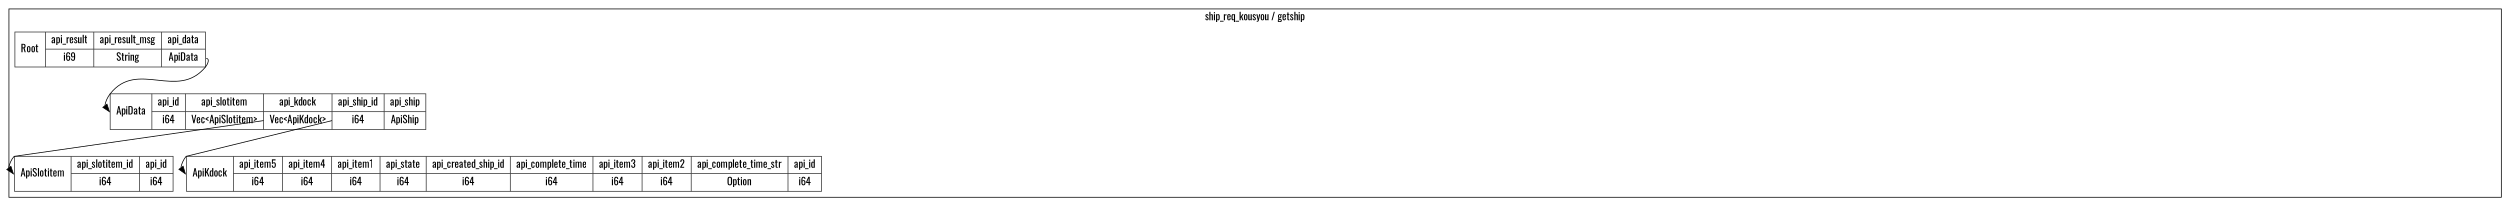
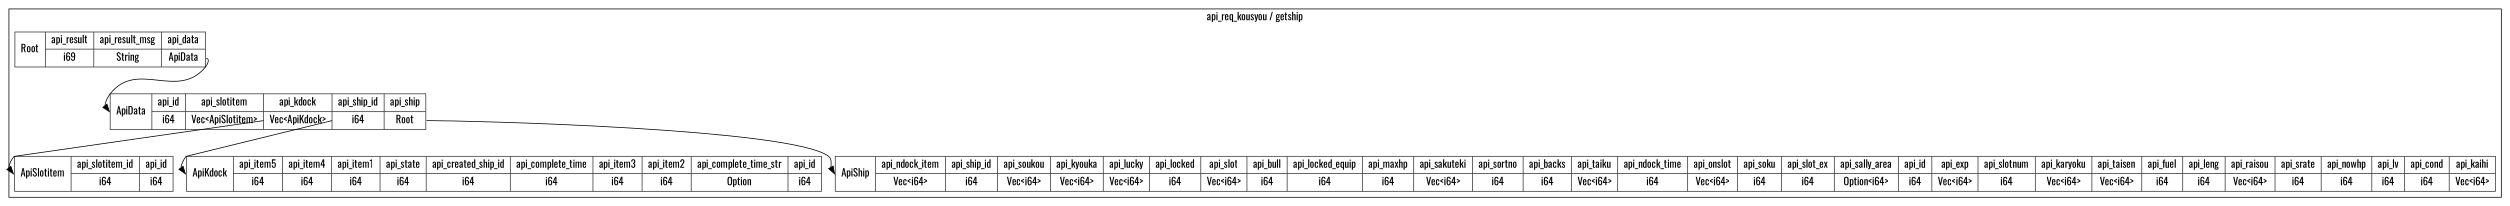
  digraph {
    fontname=Oswald
    rankdir=TB
    node [color=gray20 fontname=Oswald shape=record style=solid]
    edge [fontname=Oswald]
    n1 [label="<ApiKdock> ApiKdock  | { api_item5 | <api_item5> i64 } | { api_item4 | <api_item4> i64 } | { api_item1 | <api_item1> i64 } | { api_state | <api_state> i64 } | { api_created_ship_id | <api_created_ship_id> i64 } | { api_complete_time | <api_complete_time> i64 } | { api_item3 | <api_item3> i64 } | { api_item2 | <api_item2> i64 } | { api_complete_time_str | <api_complete_time_str> Option } | { api_id | <api_id> i64 }"]
    n2 [label="<ApiSlotitem> ApiSlotitem  | { api_slotitem_id | <api_slotitem_id> i64 } | { api_id | <api_id> i64 }"]
-   n3 [label="<ApiData> ApiData  | { api_id | <api_id> i64 } | { api_slotitem | <api_slotitem> Vec\<ApiSlotitem\> } | { api_kdock | <api_kdock> Vec\<ApiKdock\> } | { api_ship_id | <api_ship_id> i64 } | { api_ship | <api_ship> ApiShip }"]
+   n3 [label="<ApiData> ApiData  | { api_id | <api_id> i64 } | { api_slotitem | <api_slotitem> Vec\<ApiSlotitem\> } | { api_kdock | <api_kdock> Vec\<ApiKdock\> } | { api_ship_id | <api_ship_id> i64 } | { api_ship | <api_ship> Root }"]
+   n4 [label="<ApiShip> ApiShip  | { api_ndock_item | <api_ndock_item> Vec\<i64\> } | { api_ship_id | <api_ship_id> i64 } | { api_soukou | <api_soukou> Vec\<i64\> } | { api_kyouka | <api_kyouka> Vec\<i64\> } | { api_lucky | <api_lucky> Vec\<i64\> } | { api_locked | <api_locked> i64 } | { api_slot | <api_slot> Vec\<i64\> } | { api_bull | <api_bull> i64 } | { api_locked_equip | <api_locked_equip> i64 } | { api_maxhp | <api_maxhp> i64 } | { api_sakuteki | <api_sakuteki> Vec\<i64\> } | { api_sortno | <api_sortno> i64 } | { api_backs | <api_backs> i64 } | { api_taiku | <api_taiku> Vec\<i64\> } | { api_ndock_time | <api_ndock_time> i64 } | { api_onslot | <api_onslot> Vec\<i64\> } | { api_soku | <api_soku> i64 } | { api_slot_ex | <api_slot_ex> i64 } | { api_sally_area | <api_sally_area> Option\<i64\> } | { api_id | <api_id> i64 } | { api_exp | <api_exp> Vec\<i64\> } | { api_slotnum | <api_slotnum> i64 } | { api_karyoku | <api_karyoku> Vec\<i64\> } | { api_taisen | <api_taisen> Vec\<i64\> } | { api_fuel | <api_fuel> i64 } | { api_leng | <api_leng> i64 } | { api_raisou | <api_raisou> Vec\<i64\> } | { api_srate | <api_srate> i64 } | { api_nowhp | <api_nowhp> i64 } | { api_lv | <api_lv> i64 } | { api_cond | <api_cond> i64 } | { api_kaihi | <api_kaihi> Vec\<i64\> }"]
    n5 [label="<Root> Root  | { api_result | <api_result> i69 } | { api_result_msg | <api_result_msg> String } | { api_data | <api_data> ApiData }"]
    subgraph cluster_1 {
-     label="ship_req_kousyou / getship"
+     label="api_req_kousyou / getship"
      n1
      n2
      n3
+     n4
      n5
    }
    n3 -> n1 [headport="ApiKdock:w" tailport="api_kdock:e"]
    n3 -> n2 [headport="ApiSlotitem:w" tailport="api_slotitem:e"]
+   n3 -> n4 [headport="ApiShip:w" tailport="api_ship:e"]
    n5 -> n3 [headport="ApiData:w" tailport="api_data:e"]
  }
